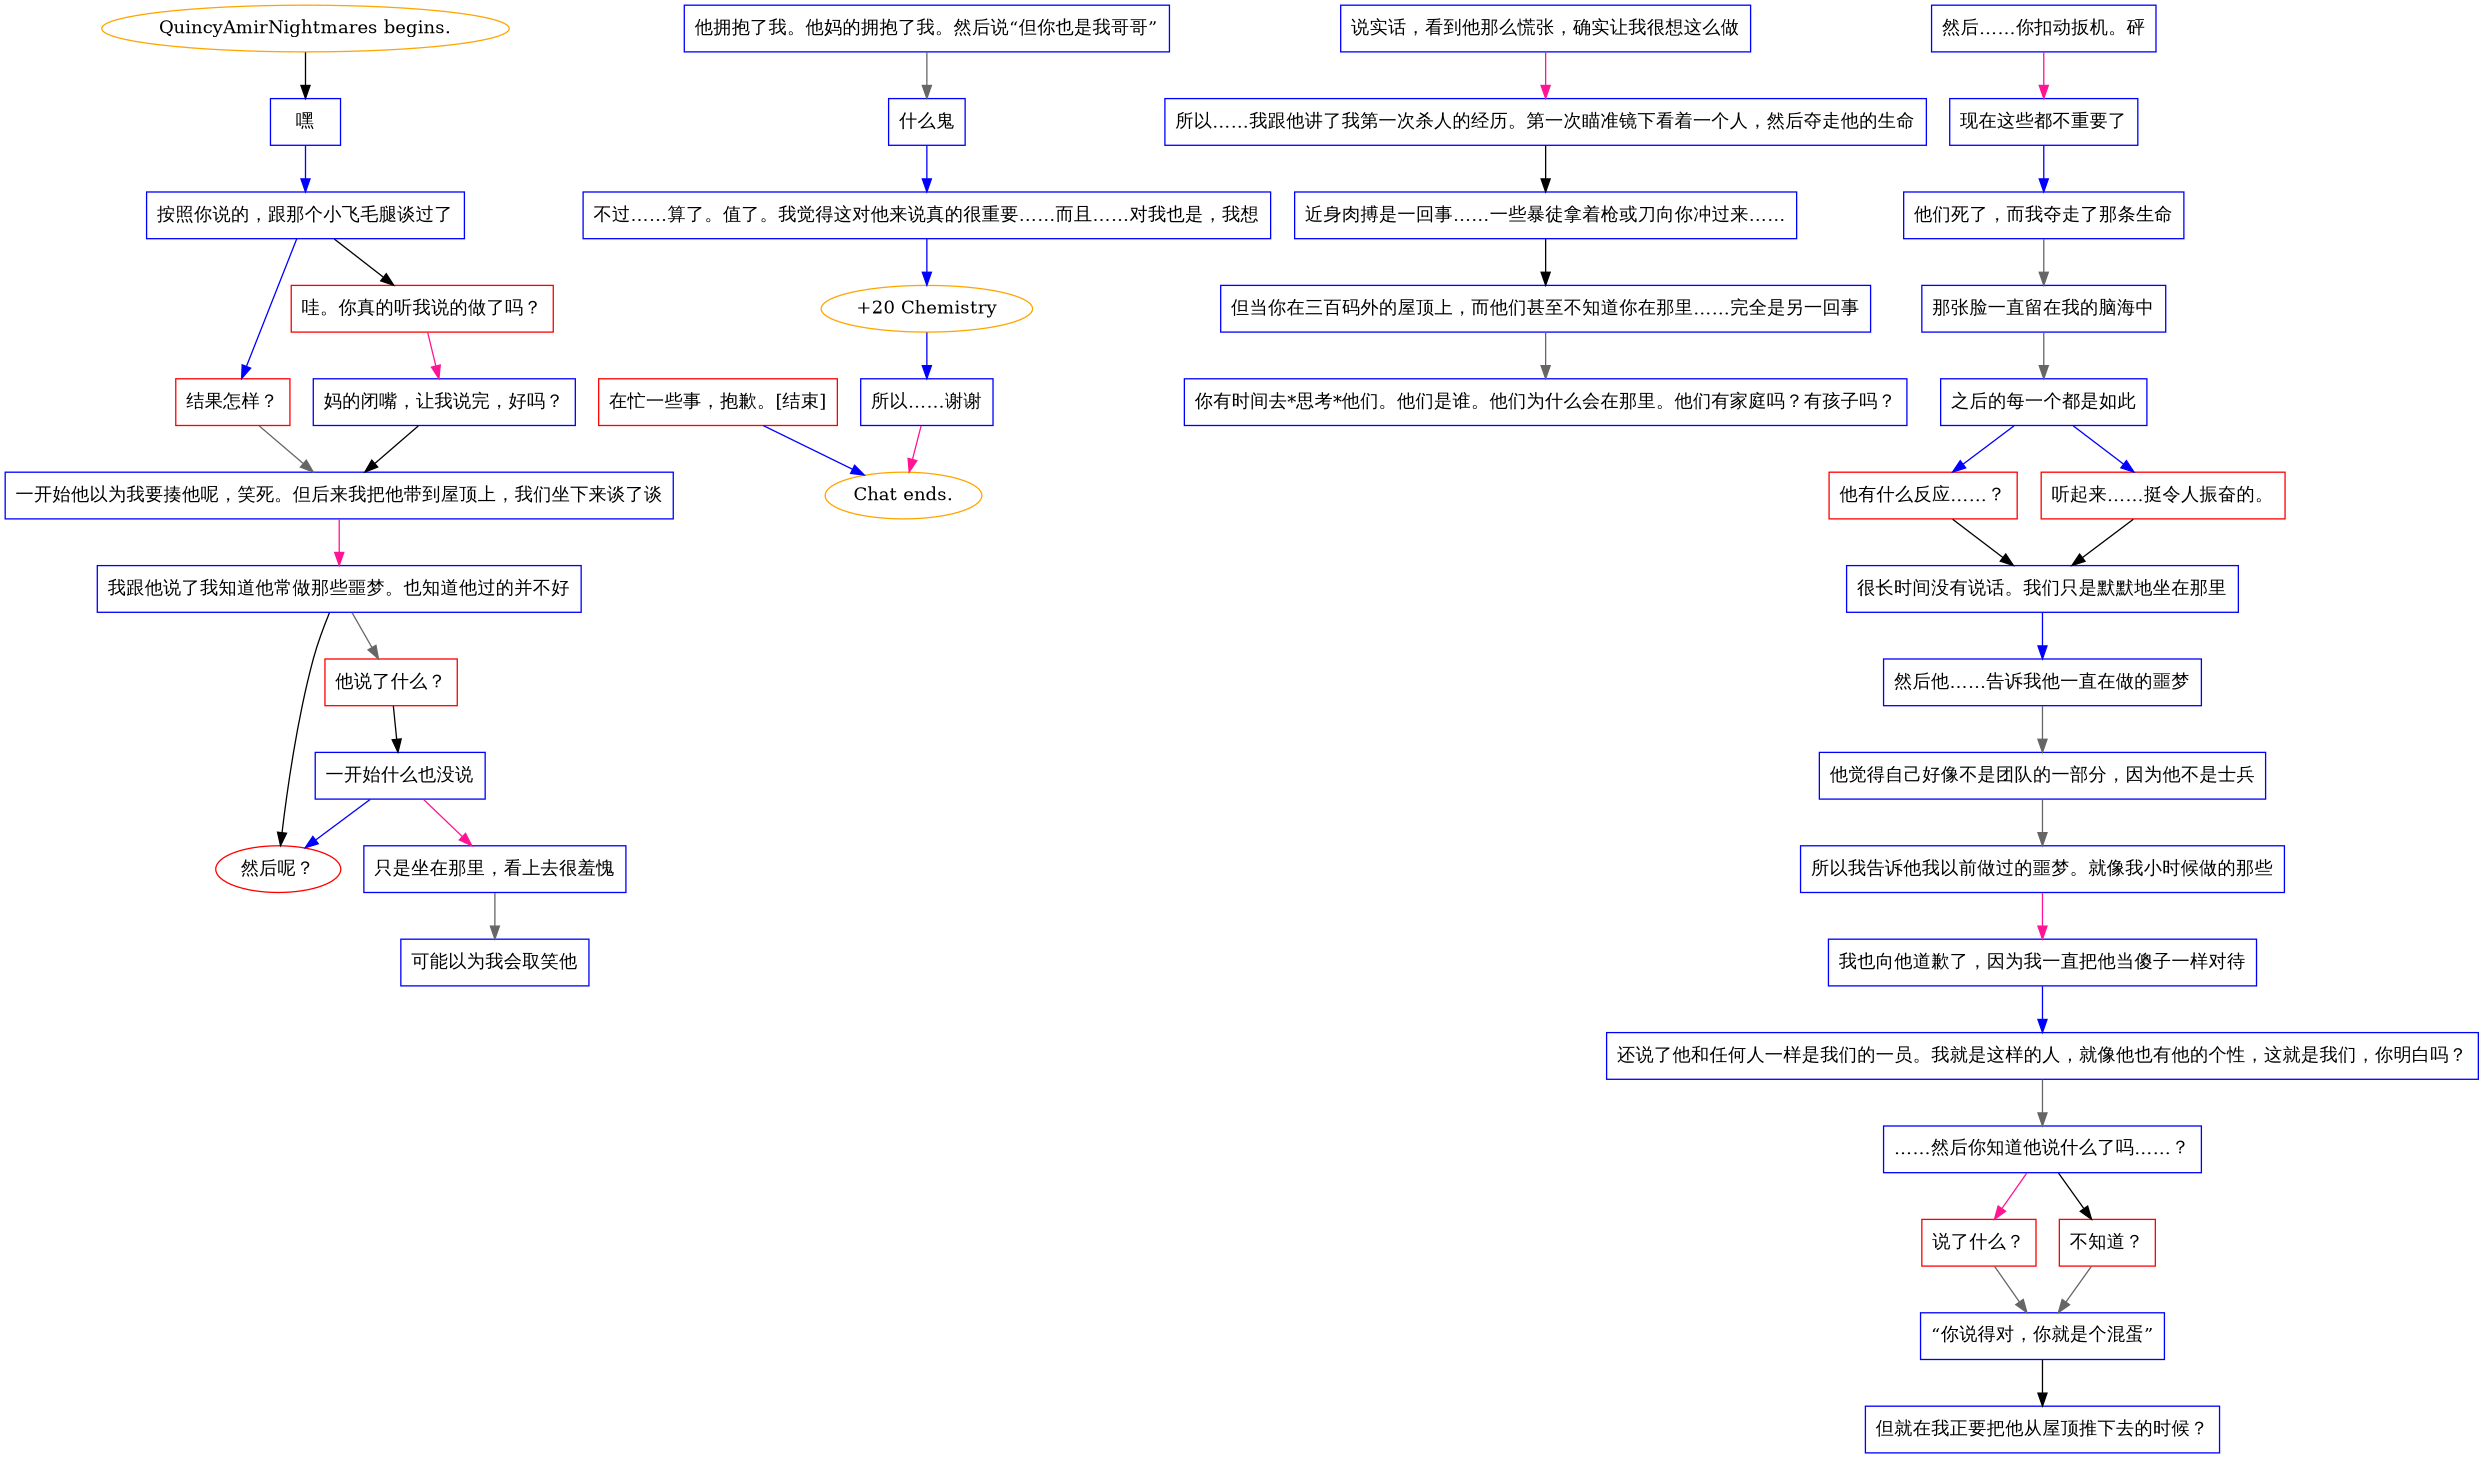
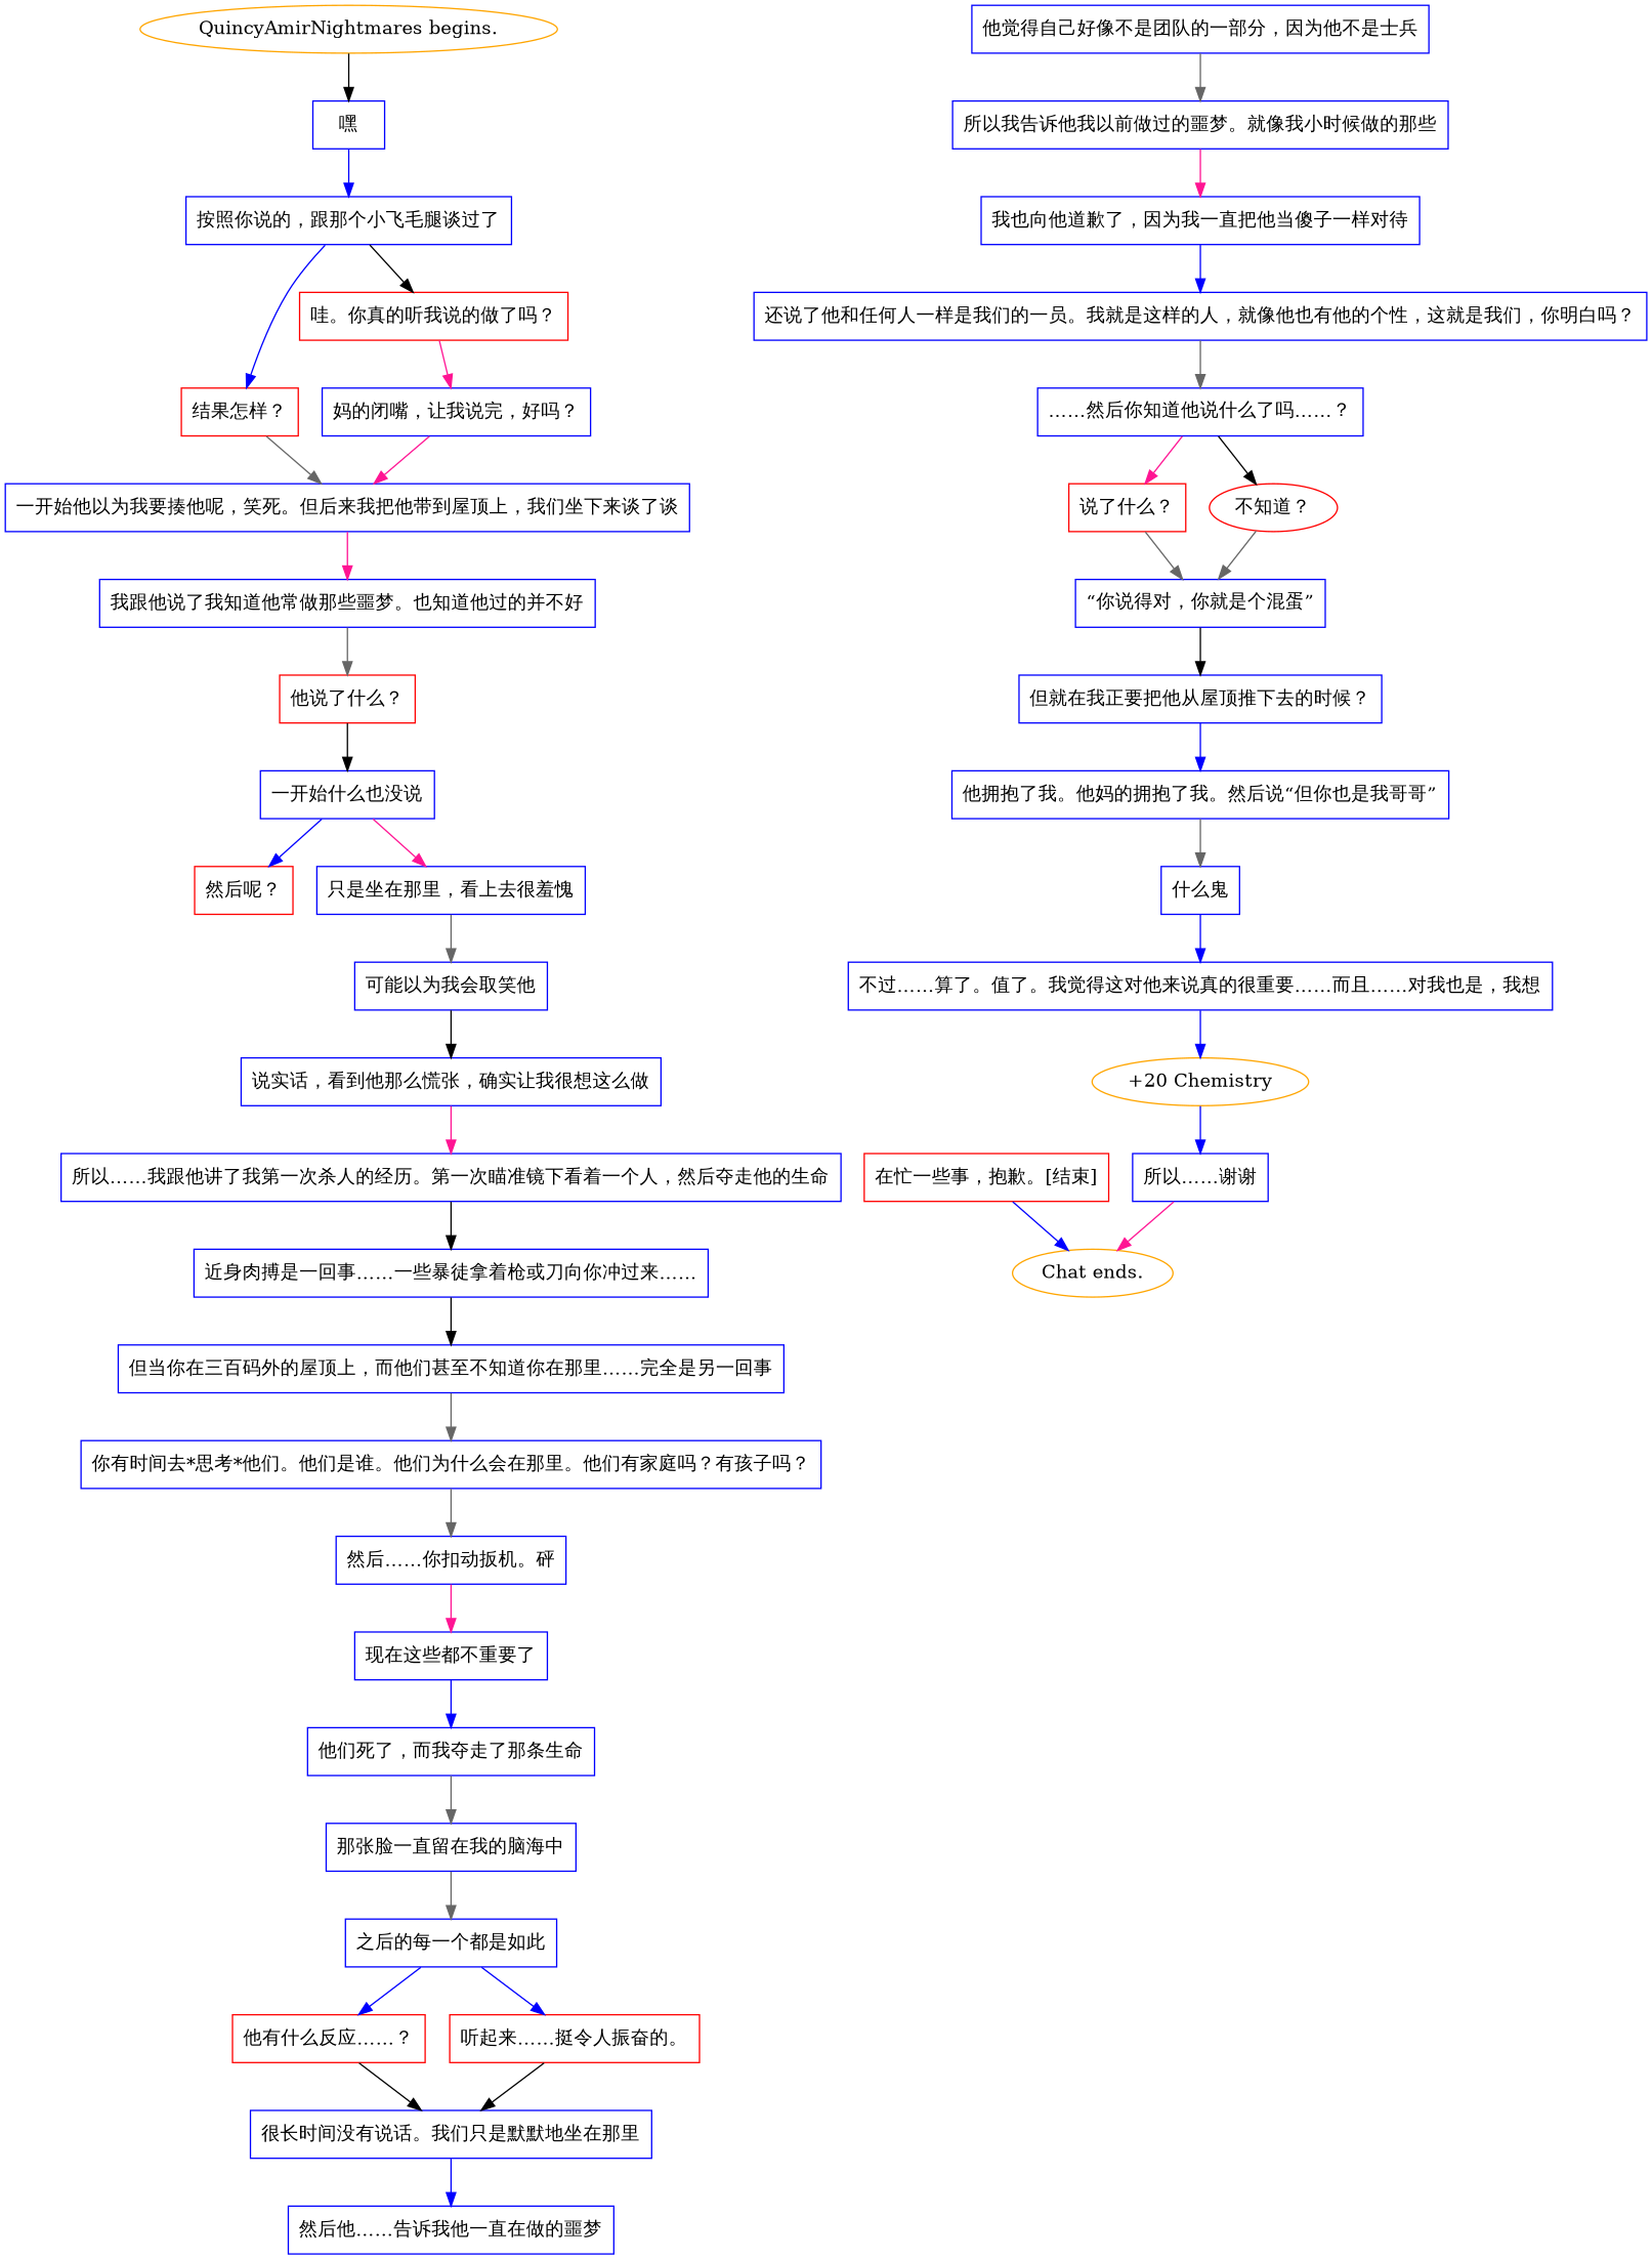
  digraph {
    node [color=blue shape=box]
    edge [color=blue]
    "QuincyAmirNightmares begins." [color=orange shape=""]
    n2 [label="嘿"]
    n3 [label="按照你说的，跟那个小飞毛腿谈过了"]
    n4 [color=red label="结果怎样？"]
    n5 [color=red label="哇。你真的听我说的做了吗？"]
    n6 [label="一开始他以为我要揍他呢，笑死。但后来我把他带到屋顶上，我们坐下来谈了谈"]
    n7 [label="妈的闭嘴，让我说完，好吗？"]
    n8 [color=red label="在忙一些事，抱歉。[结束]"]
    "Chat ends." [color=orange shape=""]
    n10 [label="我跟他说了我知道他常做那些噩梦。也知道他过的并不好"]
-   n11 [color=red label="然后呢？" shape=ellipse]
+   n11 [color=red label="然后呢？"]
    n12 [color=red label="他说了什么？"]
    n13 [label="一开始什么也没说"]
    n14 [label="只是坐在那里，看上去很羞愧"]
    n15 [label="可能以为我会取笑他"]
    n16 [label="说实话，看到他那么慌张，确实让我很想这么做"]
    n17 [label="所以……我跟他讲了我第一次杀人的经历。第一次瞄准镜下看着一个人，然后夺走他的生命"]
    n18 [label="近身肉搏是一回事……一些暴徒拿着枪或刀向你冲过来……"]
    n19 [label="但当你在三百码外的屋顶上，而他们甚至不知道你在那里……完全是另一回事"]
    n20 [label="你有时间去*思考*他们。他们是谁。他们为什么会在那里。他们有家庭吗？有孩子吗？"]
    n21 [label="然后……你扣动扳机。砰"]
    n22 [label="现在这些都不重要了"]
    n23 [label="他们死了，而我夺走了那条生命"]
    n24 [label="那张脸一直留在我的脑海中"]
    n25 [label="之后的每一个都是如此"]
    n26 [color=red label="他有什么反应……？"]
    n27 [color=red label="听起来……挺令人振奋的。"]
    n28 [label="很长时间没有说话。我们只是默默地坐在那里"]
    n29 [label="然后他……告诉我他一直在做的噩梦"]
    n30 [label="他觉得自己好像不是团队的一部分，因为他不是士兵"]
    n31 [label="所以我告诉他我以前做过的噩梦。就像我小时候做的那些"]
    n32 [label="我也向他道歉了，因为我一直把他当傻子一样对待"]
    n33 [label="还说了他和任何人一样是我们的一员。我就是这样的人，就像他也有他的个性，这就是我们，你明白吗？"]
    n34 [label="……然后你知道他说什么了吗……？"]
    n35 [color=red label="说了什么？"]
-   n36 [color=red label="不知道？"]
+   n36 [color=red label="不知道？" shape=ellipse]
    n37 [label="“你说得对，你就是个混蛋”"]
    n38 [label="但就在我正要把他从屋顶推下去的时候？"]
    n39 [label="他拥抱了我。他妈的拥抱了我。然后说“但你也是我哥哥”"]
    n40 [label="什么鬼"]
    n41 [label="不过……算了。值了。我觉得这对他来说真的很重要……而且……对我也是，我想"]
    n42 [color=orange label="+20 Chemistry" shape=""]
    n43 [label="所以……谢谢"]
    "QuincyAmirNightmares begins." -> n2 [color=black]
    n2 -> n3
    n3 -> n4
    n3 -> n5 [color=black]
    n4 -> n6 [color=gray40]
    n5 -> n7 [color=deeppink]
    n6 -> n10 [color=deeppink]
-   n7 -> n6 [color=black]
+   n7 -> n6 [color=deeppink]
    n8 -> "Chat ends."
-   n10 -> n11 [color=black]
    n10 -> n12 [color=gray40]
    n12 -> n13 [color=black]
    n13 -> n11
    n13 -> n14 [color=deeppink]
    n14 -> n15 [color=gray40]
+   n15 -> n16 [color=black]
    n16 -> n17 [color=deeppink]
    n17 -> n18 [color=black]
    n18 -> n19 [color=black]
    n19 -> n20 [color=gray40]
+   n20 -> n21 [color=gray40]
    n21 -> n22 [color=deeppink]
    n22 -> n23
    n23 -> n24 [color=gray40]
    n24 -> n25 [color=gray40]
    n25 -> n26
    n25 -> n27
    n26 -> n28 [color=black]
    n27 -> n28 [color=black]
    n28 -> n29
-   n29 -> n30 [color=gray40]
    n30 -> n31 [color=gray40]
    n31 -> n32 [color=deeppink]
    n32 -> n33
    n33 -> n34 [color=gray40]
    n34 -> n35 [color=deeppink]
    n34 -> n36 [color=black]
    n35 -> n37 [color=gray40]
    n36 -> n37 [color=gray40]
    n37 -> n38 [color=black]
+   n38 -> n39
    n39 -> n40 [color=gray40]
    n40 -> n41
    n41 -> n42
    n42 -> n43
    n43 -> "Chat ends." [color=deeppink]
  }
